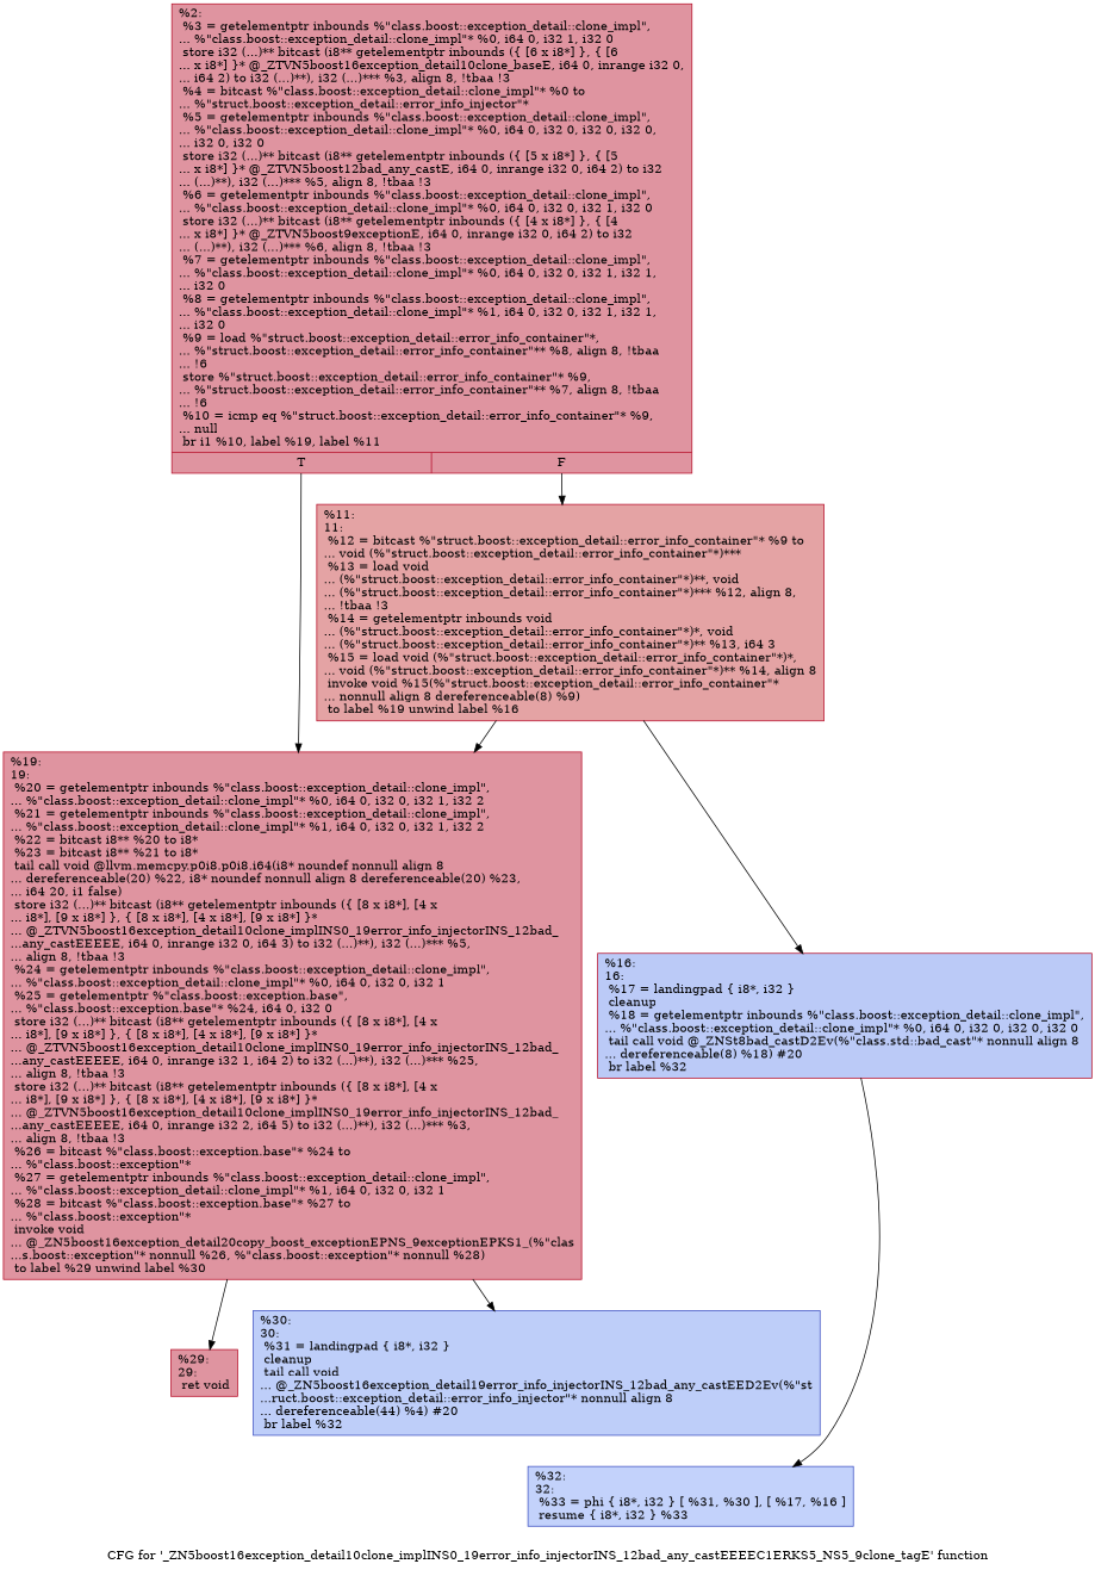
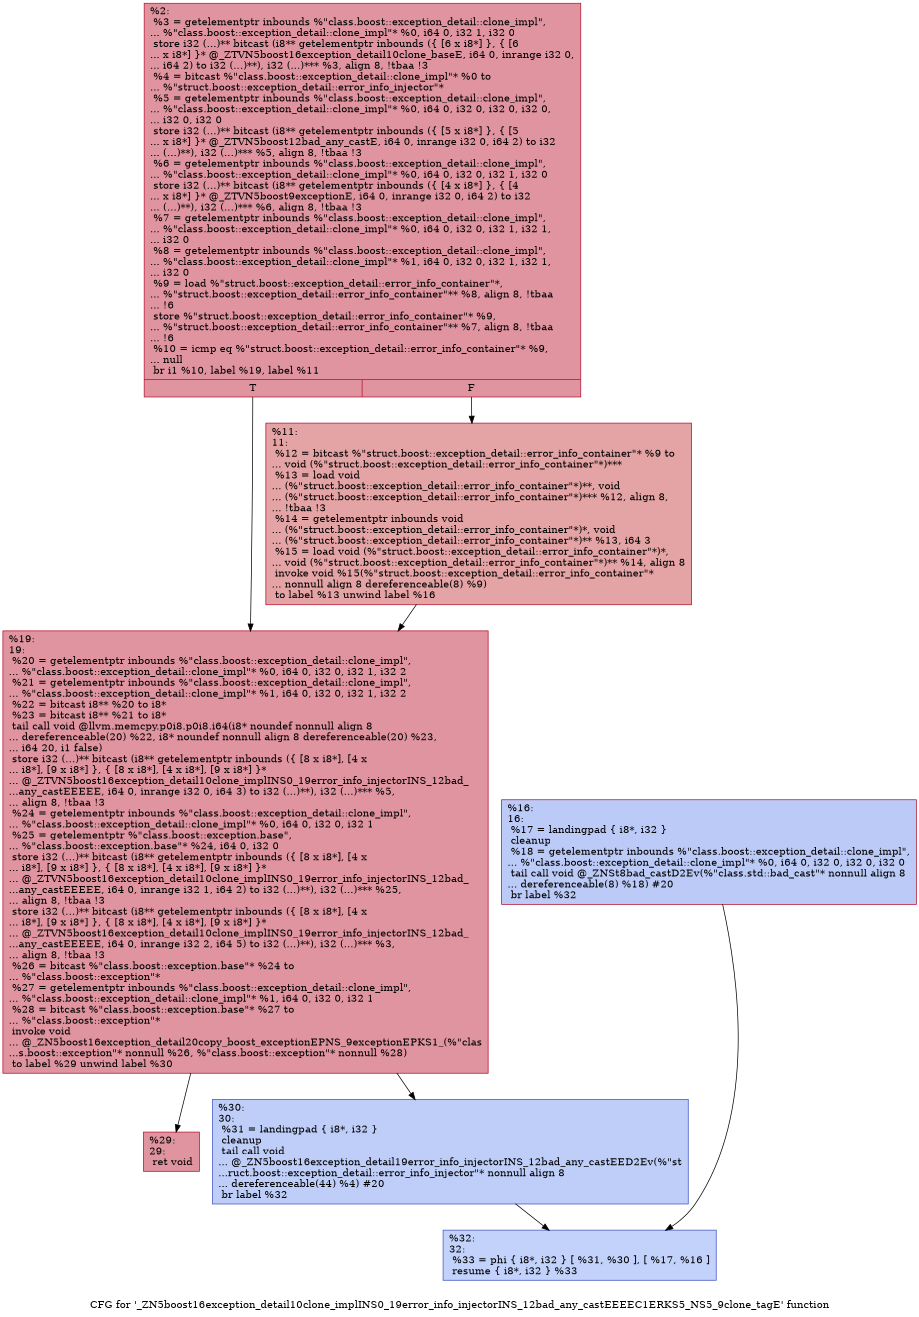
  digraph {
    label="CFG for '_ZN5boost16exception_detail10clone_implINS0_19error_info_injectorINS_12bad_any_castEEEEC1ERKS5_NS5_9clone_tagE' function"
    node [color="#b70d28ff" fillcolor="#b70d2870" shape=record style=filled]
    n1 [label="{%2:\l  %3 = getelementptr inbounds %\"class.boost::exception_detail::clone_impl\",\l... %\"class.boost::exception_detail::clone_impl\"* %0, i64 0, i32 1, i32 0\l  store i32 (...)** bitcast (i8** getelementptr inbounds (\{ [6 x i8*] \}, \{ [6\l... x i8*] \}* @_ZTVN5boost16exception_detail10clone_baseE, i64 0, inrange i32 0,\l... i64 2) to i32 (...)**), i32 (...)*** %3, align 8, !tbaa !3\l  %4 = bitcast %\"class.boost::exception_detail::clone_impl\"* %0 to\l... %\"struct.boost::exception_detail::error_info_injector\"*\l  %5 = getelementptr inbounds %\"class.boost::exception_detail::clone_impl\",\l... %\"class.boost::exception_detail::clone_impl\"* %0, i64 0, i32 0, i32 0, i32 0,\l... i32 0, i32 0\l  store i32 (...)** bitcast (i8** getelementptr inbounds (\{ [5 x i8*] \}, \{ [5\l... x i8*] \}* @_ZTVN5boost12bad_any_castE, i64 0, inrange i32 0, i64 2) to i32\l... (...)**), i32 (...)*** %5, align 8, !tbaa !3\l  %6 = getelementptr inbounds %\"class.boost::exception_detail::clone_impl\",\l... %\"class.boost::exception_detail::clone_impl\"* %0, i64 0, i32 0, i32 1, i32 0\l  store i32 (...)** bitcast (i8** getelementptr inbounds (\{ [4 x i8*] \}, \{ [4\l... x i8*] \}* @_ZTVN5boost9exceptionE, i64 0, inrange i32 0, i64 2) to i32\l... (...)**), i32 (...)*** %6, align 8, !tbaa !3\l  %7 = getelementptr inbounds %\"class.boost::exception_detail::clone_impl\",\l... %\"class.boost::exception_detail::clone_impl\"* %0, i64 0, i32 0, i32 1, i32 1,\l... i32 0\l  %8 = getelementptr inbounds %\"class.boost::exception_detail::clone_impl\",\l... %\"class.boost::exception_detail::clone_impl\"* %1, i64 0, i32 0, i32 1, i32 1,\l... i32 0\l  %9 = load %\"struct.boost::exception_detail::error_info_container\"*,\l... %\"struct.boost::exception_detail::error_info_container\"** %8, align 8, !tbaa\l... !6\l  store %\"struct.boost::exception_detail::error_info_container\"* %9,\l... %\"struct.boost::exception_detail::error_info_container\"** %7, align 8, !tbaa\l... !6\l  %10 = icmp eq %\"struct.boost::exception_detail::error_info_container\"* %9,\l... null\l  br i1 %10, label %19, label %11\l|{<s0>T|<s1>F}}"]
    n2 [label="{%19:\l19:                                               \l  %20 = getelementptr inbounds %\"class.boost::exception_detail::clone_impl\",\l... %\"class.boost::exception_detail::clone_impl\"* %0, i64 0, i32 0, i32 1, i32 2\l  %21 = getelementptr inbounds %\"class.boost::exception_detail::clone_impl\",\l... %\"class.boost::exception_detail::clone_impl\"* %1, i64 0, i32 0, i32 1, i32 2\l  %22 = bitcast i8** %20 to i8*\l  %23 = bitcast i8** %21 to i8*\l  tail call void @llvm.memcpy.p0i8.p0i8.i64(i8* noundef nonnull align 8\l... dereferenceable(20) %22, i8* noundef nonnull align 8 dereferenceable(20) %23,\l... i64 20, i1 false)\l  store i32 (...)** bitcast (i8** getelementptr inbounds (\{ [8 x i8*], [4 x\l... i8*], [9 x i8*] \}, \{ [8 x i8*], [4 x i8*], [9 x i8*] \}*\l... @_ZTVN5boost16exception_detail10clone_implINS0_19error_info_injectorINS_12bad_\l...any_castEEEEE, i64 0, inrange i32 0, i64 3) to i32 (...)**), i32 (...)*** %5,\l... align 8, !tbaa !3\l  %24 = getelementptr inbounds %\"class.boost::exception_detail::clone_impl\",\l... %\"class.boost::exception_detail::clone_impl\"* %0, i64 0, i32 0, i32 1\l  %25 = getelementptr %\"class.boost::exception.base\",\l... %\"class.boost::exception.base\"* %24, i64 0, i32 0\l  store i32 (...)** bitcast (i8** getelementptr inbounds (\{ [8 x i8*], [4 x\l... i8*], [9 x i8*] \}, \{ [8 x i8*], [4 x i8*], [9 x i8*] \}*\l... @_ZTVN5boost16exception_detail10clone_implINS0_19error_info_injectorINS_12bad_\l...any_castEEEEE, i64 0, inrange i32 1, i64 2) to i32 (...)**), i32 (...)*** %25,\l... align 8, !tbaa !3\l  store i32 (...)** bitcast (i8** getelementptr inbounds (\{ [8 x i8*], [4 x\l... i8*], [9 x i8*] \}, \{ [8 x i8*], [4 x i8*], [9 x i8*] \}*\l... @_ZTVN5boost16exception_detail10clone_implINS0_19error_info_injectorINS_12bad_\l...any_castEEEEE, i64 0, inrange i32 2, i64 5) to i32 (...)**), i32 (...)*** %3,\l... align 8, !tbaa !3\l  %26 = bitcast %\"class.boost::exception.base\"* %24 to\l... %\"class.boost::exception\"*\l  %27 = getelementptr inbounds %\"class.boost::exception_detail::clone_impl\",\l... %\"class.boost::exception_detail::clone_impl\"* %1, i64 0, i32 0, i32 1\l  %28 = bitcast %\"class.boost::exception.base\"* %27 to\l... %\"class.boost::exception\"*\l  invoke void\l... @_ZN5boost16exception_detail20copy_boost_exceptionEPNS_9exceptionEPKS1_(%\"clas\l...s.boost::exception\"* nonnull %26, %\"class.boost::exception\"* nonnull %28)\l          to label %29 unwind label %30\l}"]
-   n3 [fillcolor="#c32e3170" label="{%11:\l11:                                               \l  %12 = bitcast %\"struct.boost::exception_detail::error_info_container\"* %9 to\l... void (%\"struct.boost::exception_detail::error_info_container\"*)***\l  %13 = load void\l... (%\"struct.boost::exception_detail::error_info_container\"*)**, void\l... (%\"struct.boost::exception_detail::error_info_container\"*)*** %12, align 8,\l... !tbaa !3\l  %14 = getelementptr inbounds void\l... (%\"struct.boost::exception_detail::error_info_container\"*)*, void\l... (%\"struct.boost::exception_detail::error_info_container\"*)** %13, i64 3\l  %15 = load void (%\"struct.boost::exception_detail::error_info_container\"*)*,\l... void (%\"struct.boost::exception_detail::error_info_container\"*)** %14, align 8\l  invoke void %15(%\"struct.boost::exception_detail::error_info_container\"*\l... nonnull align 8 dereferenceable(8) %9)\l          to label %19 unwind label %16\l}"]
+   n3 [fillcolor="#c32e3170" label="{%11:\l11:                                               \l  %12 = bitcast %\"struct.boost::exception_detail::error_info_container\"* %9 to\l... void (%\"struct.boost::exception_detail::error_info_container\"*)***\l  %13 = load void\l... (%\"struct.boost::exception_detail::error_info_container\"*)**, void\l... (%\"struct.boost::exception_detail::error_info_container\"*)*** %12, align 8,\l... !tbaa !3\l  %14 = getelementptr inbounds void\l... (%\"struct.boost::exception_detail::error_info_container\"*)*, void\l... (%\"struct.boost::exception_detail::error_info_container\"*)** %13, i64 3\l  %15 = load void (%\"struct.boost::exception_detail::error_info_container\"*)*,\l... void (%\"struct.boost::exception_detail::error_info_container\"*)** %14, align 8\l  invoke void %15(%\"struct.boost::exception_detail::error_info_container\"*\l... nonnull align 8 dereferenceable(8) %9)\l          to label %13 unwind label %16\l}"]
    n4 [label="{%29:\l29:                                               \l  ret void\l}"]
    n5 [color="#3d50c3ff" fillcolor="#6c8ff170" label="{%30:\l30:                                               \l  %31 = landingpad \{ i8*, i32 \}\l          cleanup\l  tail call void\l... @_ZN5boost16exception_detail19error_info_injectorINS_12bad_any_castEED2Ev(%\"st\l...ruct.boost::exception_detail::error_info_injector\"* nonnull align 8\l... dereferenceable(44) %4) #20\l  br label %32\l}"]
    n6 [fillcolor="#6687ed70" label="{%16:\l16:                                               \l  %17 = landingpad \{ i8*, i32 \}\l          cleanup\l  %18 = getelementptr inbounds %\"class.boost::exception_detail::clone_impl\",\l... %\"class.boost::exception_detail::clone_impl\"* %0, i64 0, i32 0, i32 0, i32 0\l  tail call void @_ZNSt8bad_castD2Ev(%\"class.std::bad_cast\"* nonnull align 8\l... dereferenceable(8) %18) #20\l  br label %32\l}"]
    n7 [color="#3d50c3ff" fillcolor="#779af770" label="{%32:\l32:                                               \l  %33 = phi \{ i8*, i32 \} [ %31, %30 ], [ %17, %16 ]\l  resume \{ i8*, i32 \} %33\l}"]
    n1 -> n2 [tailport=s0]
    n1 -> n3 [tailport=s1]
    n2 -> n4
    n2 -> n5
    n3 -> n2
-   n3 -> n6
+   n5 -> n7
    n6 -> n7
  }
